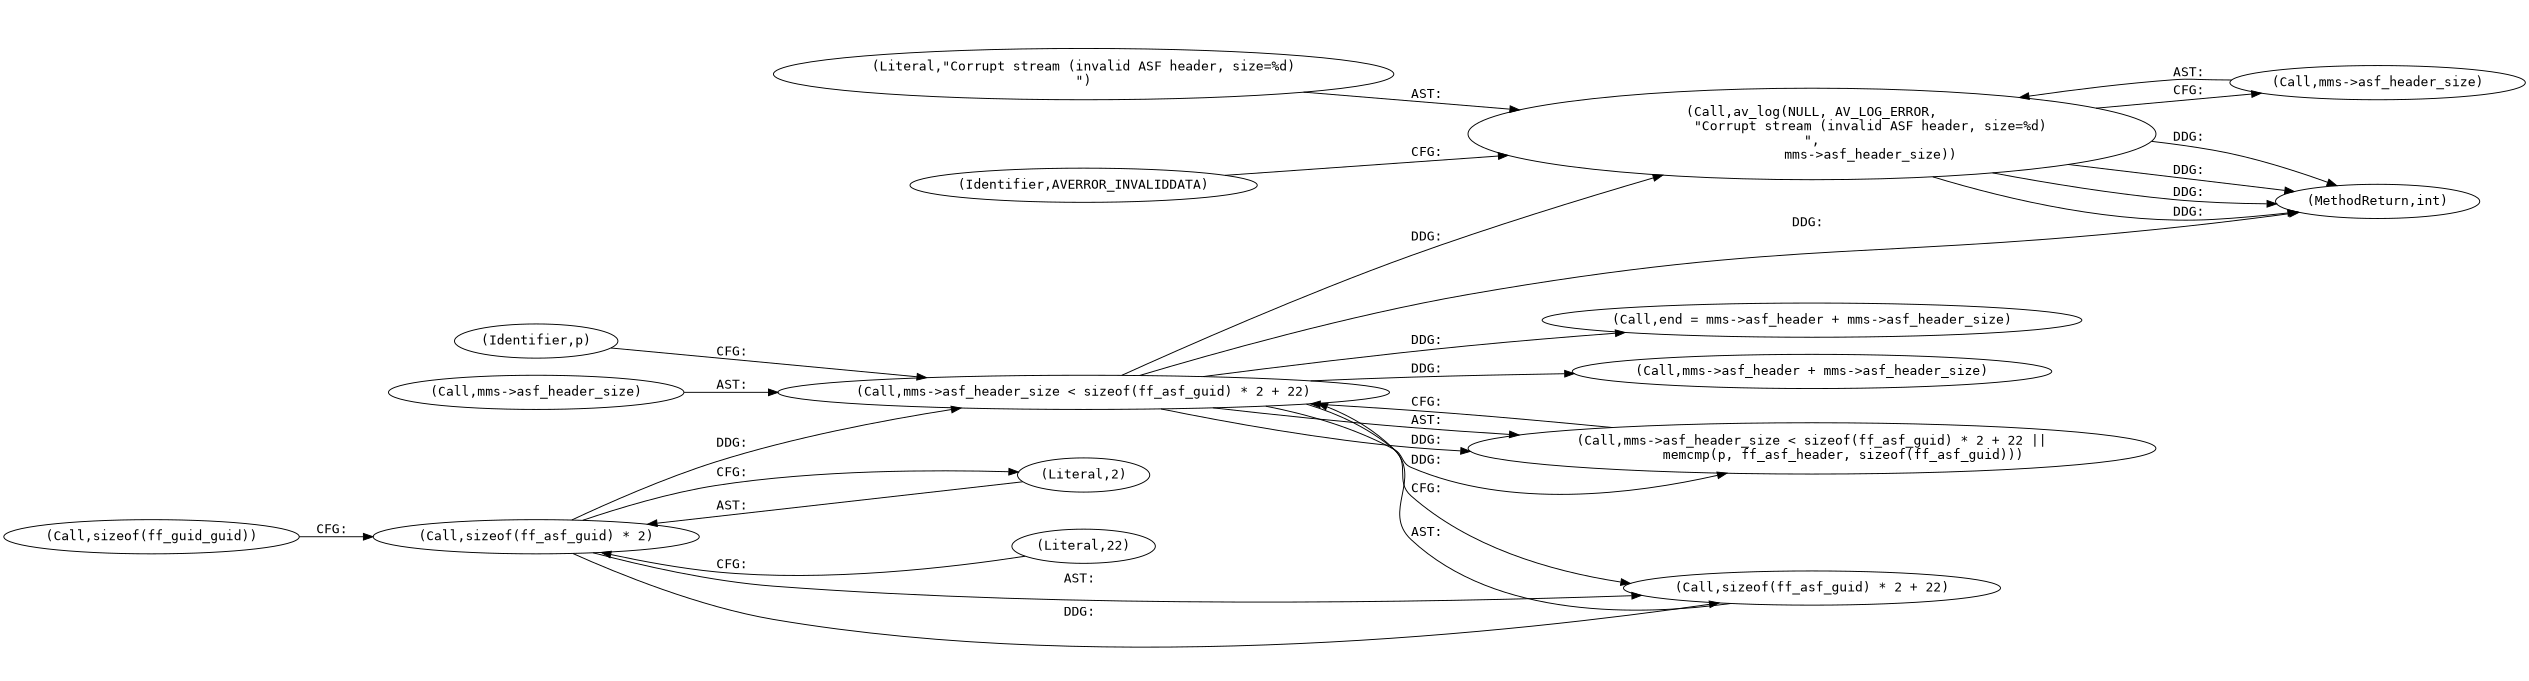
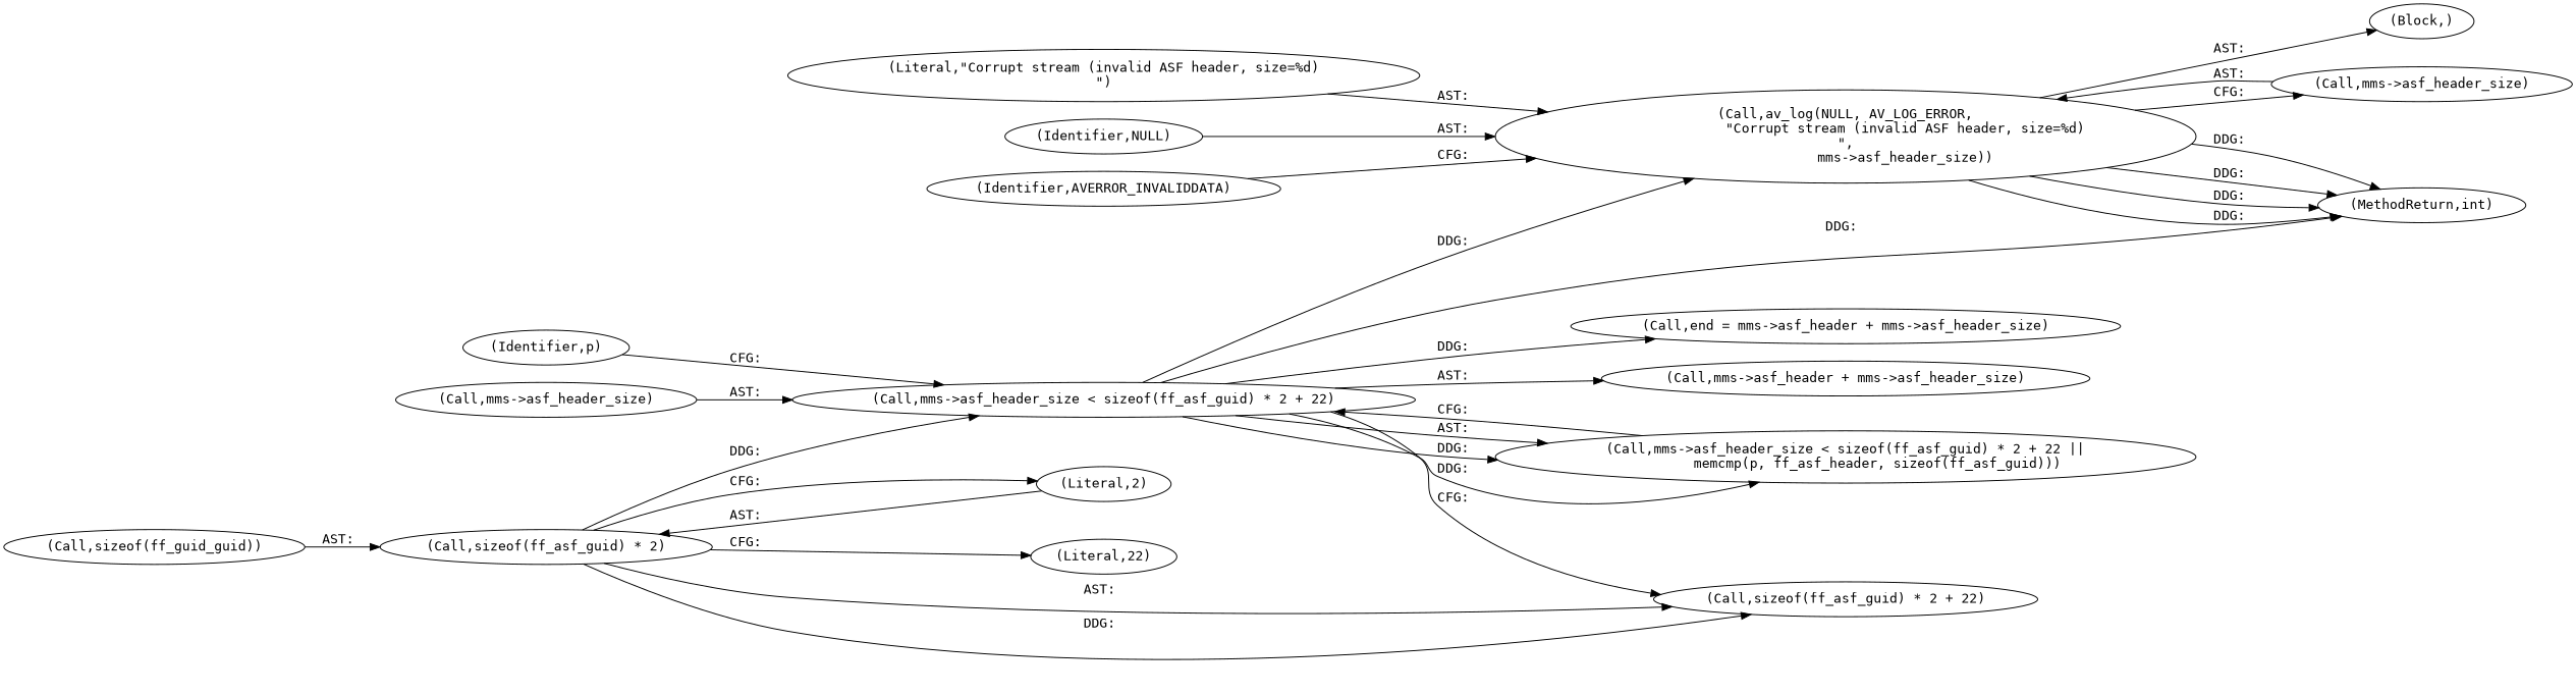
  digraph {
    fontname="DejaVu Sans Mono"
    rankdir=LR
    node [fontname="DejaVu Sans Mono"]
    edge [fontname="DejaVu Sans Mono"]
    n1 [label="(Call,av_log(NULL, AV_LOG_ERROR,\n               \"Corrupt stream (invalid ASF header, size=%d)\n\",\n               mms->asf_header_size))"]
    n2 [label="(MethodReturn,int)"]
    n3 [label="(Call,mms->asf_header_size)"]
+   n4 [label="(Block,)"]
    n5 [label="(Call,mms->asf_header_size < sizeof(ff_asf_guid) * 2 + 22)"]
    n6 [label="(Call,end = mms->asf_header + mms->asf_header_size)"]
    n7 [label="(Call,sizeof(ff_asf_guid) * 2 + 22)"]
    n8 [label="(Call,mms->asf_header + mms->asf_header_size)"]
    n9 [label="(Call,mms->asf_header_size < sizeof(ff_asf_guid) * 2 + 22 ||\n        memcmp(p, ff_asf_header, sizeof(ff_asf_guid)))"]
    n10 [label="(Call,sizeof(ff_asf_guid) * 2)"]
    n11 [label="(Literal,2)"]
    n12 [label="(Identifier,p)"]
    n13 [label="(Literal,\"Corrupt stream (invalid ASF header, size=%d)\n\")"]
    n14 [label="(Call,sizeof(ff_guid_guid))"]
+   n15 [label="(Identifier,NULL)"]
    n16 [label="(Literal,22)"]
    n17 [label="(Identifier,AVERROR_INVALIDDATA)"]
    n18 [label="(Call,mms->asf_header_size)"]
    n1 -> n2 [label="DDG: "]
    n1 -> n2 [label="DDG: "]
    n1 -> n2 [label="DDG: "]
    n1 -> n2 [label="DDG: "]
    n1 -> n3 [label="CFG: "]
+   n1 -> n4 [label="AST: "]
    n3 -> n1 [label="AST: "]
    n5 -> n1 [label="DDG: "]
    n5 -> n2 [label="DDG: "]
    n5 -> n6 [label="DDG: "]
    n5 -> n7 [label="CFG: "]
-   n5 -> n8 [label="DDG: "]
+   n5 -> n8 [label="AST: "]
    n5 -> n9 [label="AST: "]
    n5 -> n9 [label="DDG: "]
    n5 -> n9 [label="DDG: "]
-   n7 -> n5 [label="AST: "]
    n9 -> n5 [label="CFG: "]
    n10 -> n5 [label="DDG: "]
    n10 -> n7 [label="AST: "]
    n10 -> n7 [label="DDG: "]
    n10 -> n11 [label="CFG: "]
    n11 -> n10 [label="AST: "]
    n12 -> n5 [label="CFG: "]
    n13 -> n1 [label="AST: "]
-   n14 -> n10 [label="CFG: "]
-   n16 -> n10 [label="CFG: "]
+   n14 -> n10 [label="AST: "]
+   n15 -> n1 [label="AST: "]
+   n10 -> n16 [label="CFG: "]
    n17 -> n1 [label="CFG: "]
    n18 -> n5 [label="AST: "]
  }
